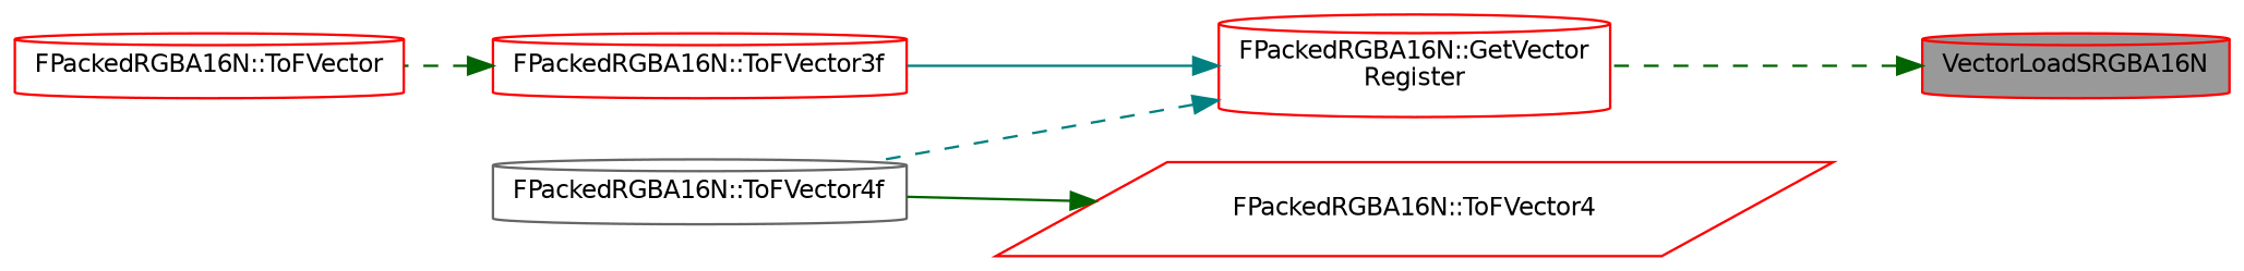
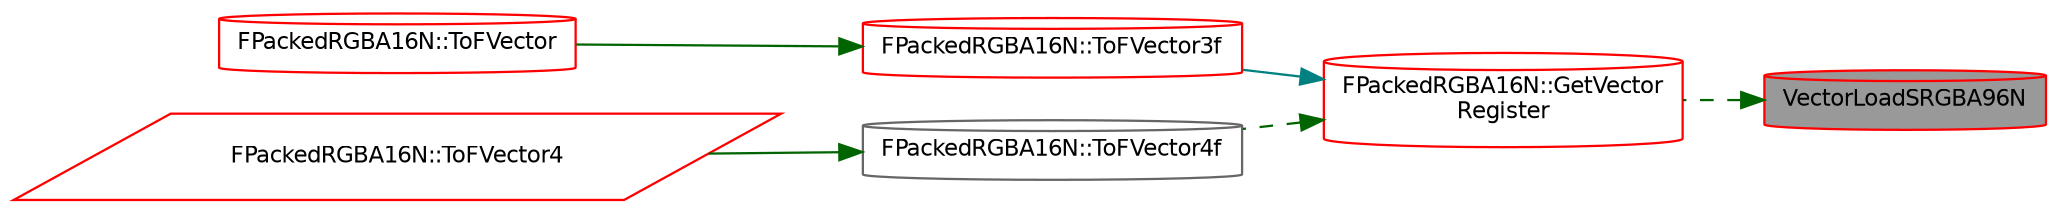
  digraph {
    rankdir=RL
    node [color=red fillcolor=white fontname=Helvetica fontsize=10 shape=cylinder style=filled]
    edge [color=darkgreen dir=back fontname=Helvetica fontsize=10 labelfontname=Helvetica labelfontsize=10 style=solid]
-   n1 [fillcolor=grey60 fontcolor=black height=0.2 label=VectorLoadSRGBA16N width=0.4]
+   n1 [fillcolor=grey60 fontcolor=black height=0.2 label=VectorLoadSRGBA96N width=0.4]
    n2 [height=0.2 label="FPackedRGBA16N::GetVector\lRegister" width=0.4]
    n3 [height=0.2 label="FPackedRGBA16N::ToFVector3f" width=0.4]
    n4 [color=gray40 height=0.2 label="FPackedRGBA16N::ToFVector4f" width=0.4]
    n5 [height=0.2 label="FPackedRGBA16N::ToFVector" width=0.4]
    n6 [height=0.2 label="FPackedRGBA16N::ToFVector4" shape=parallelogram width=0.4]
    n1 -> n2 [style=dashed]
    n2 -> n3 [color=teal]
-   n2 -> n4 [color=teal style=dashed]
-   n3 -> n5 [style=dashed]
-   n6 -> n4
+   n2 -> n4 [style=dashed]
+   n3 -> n5
+   n4 -> n6
  }
